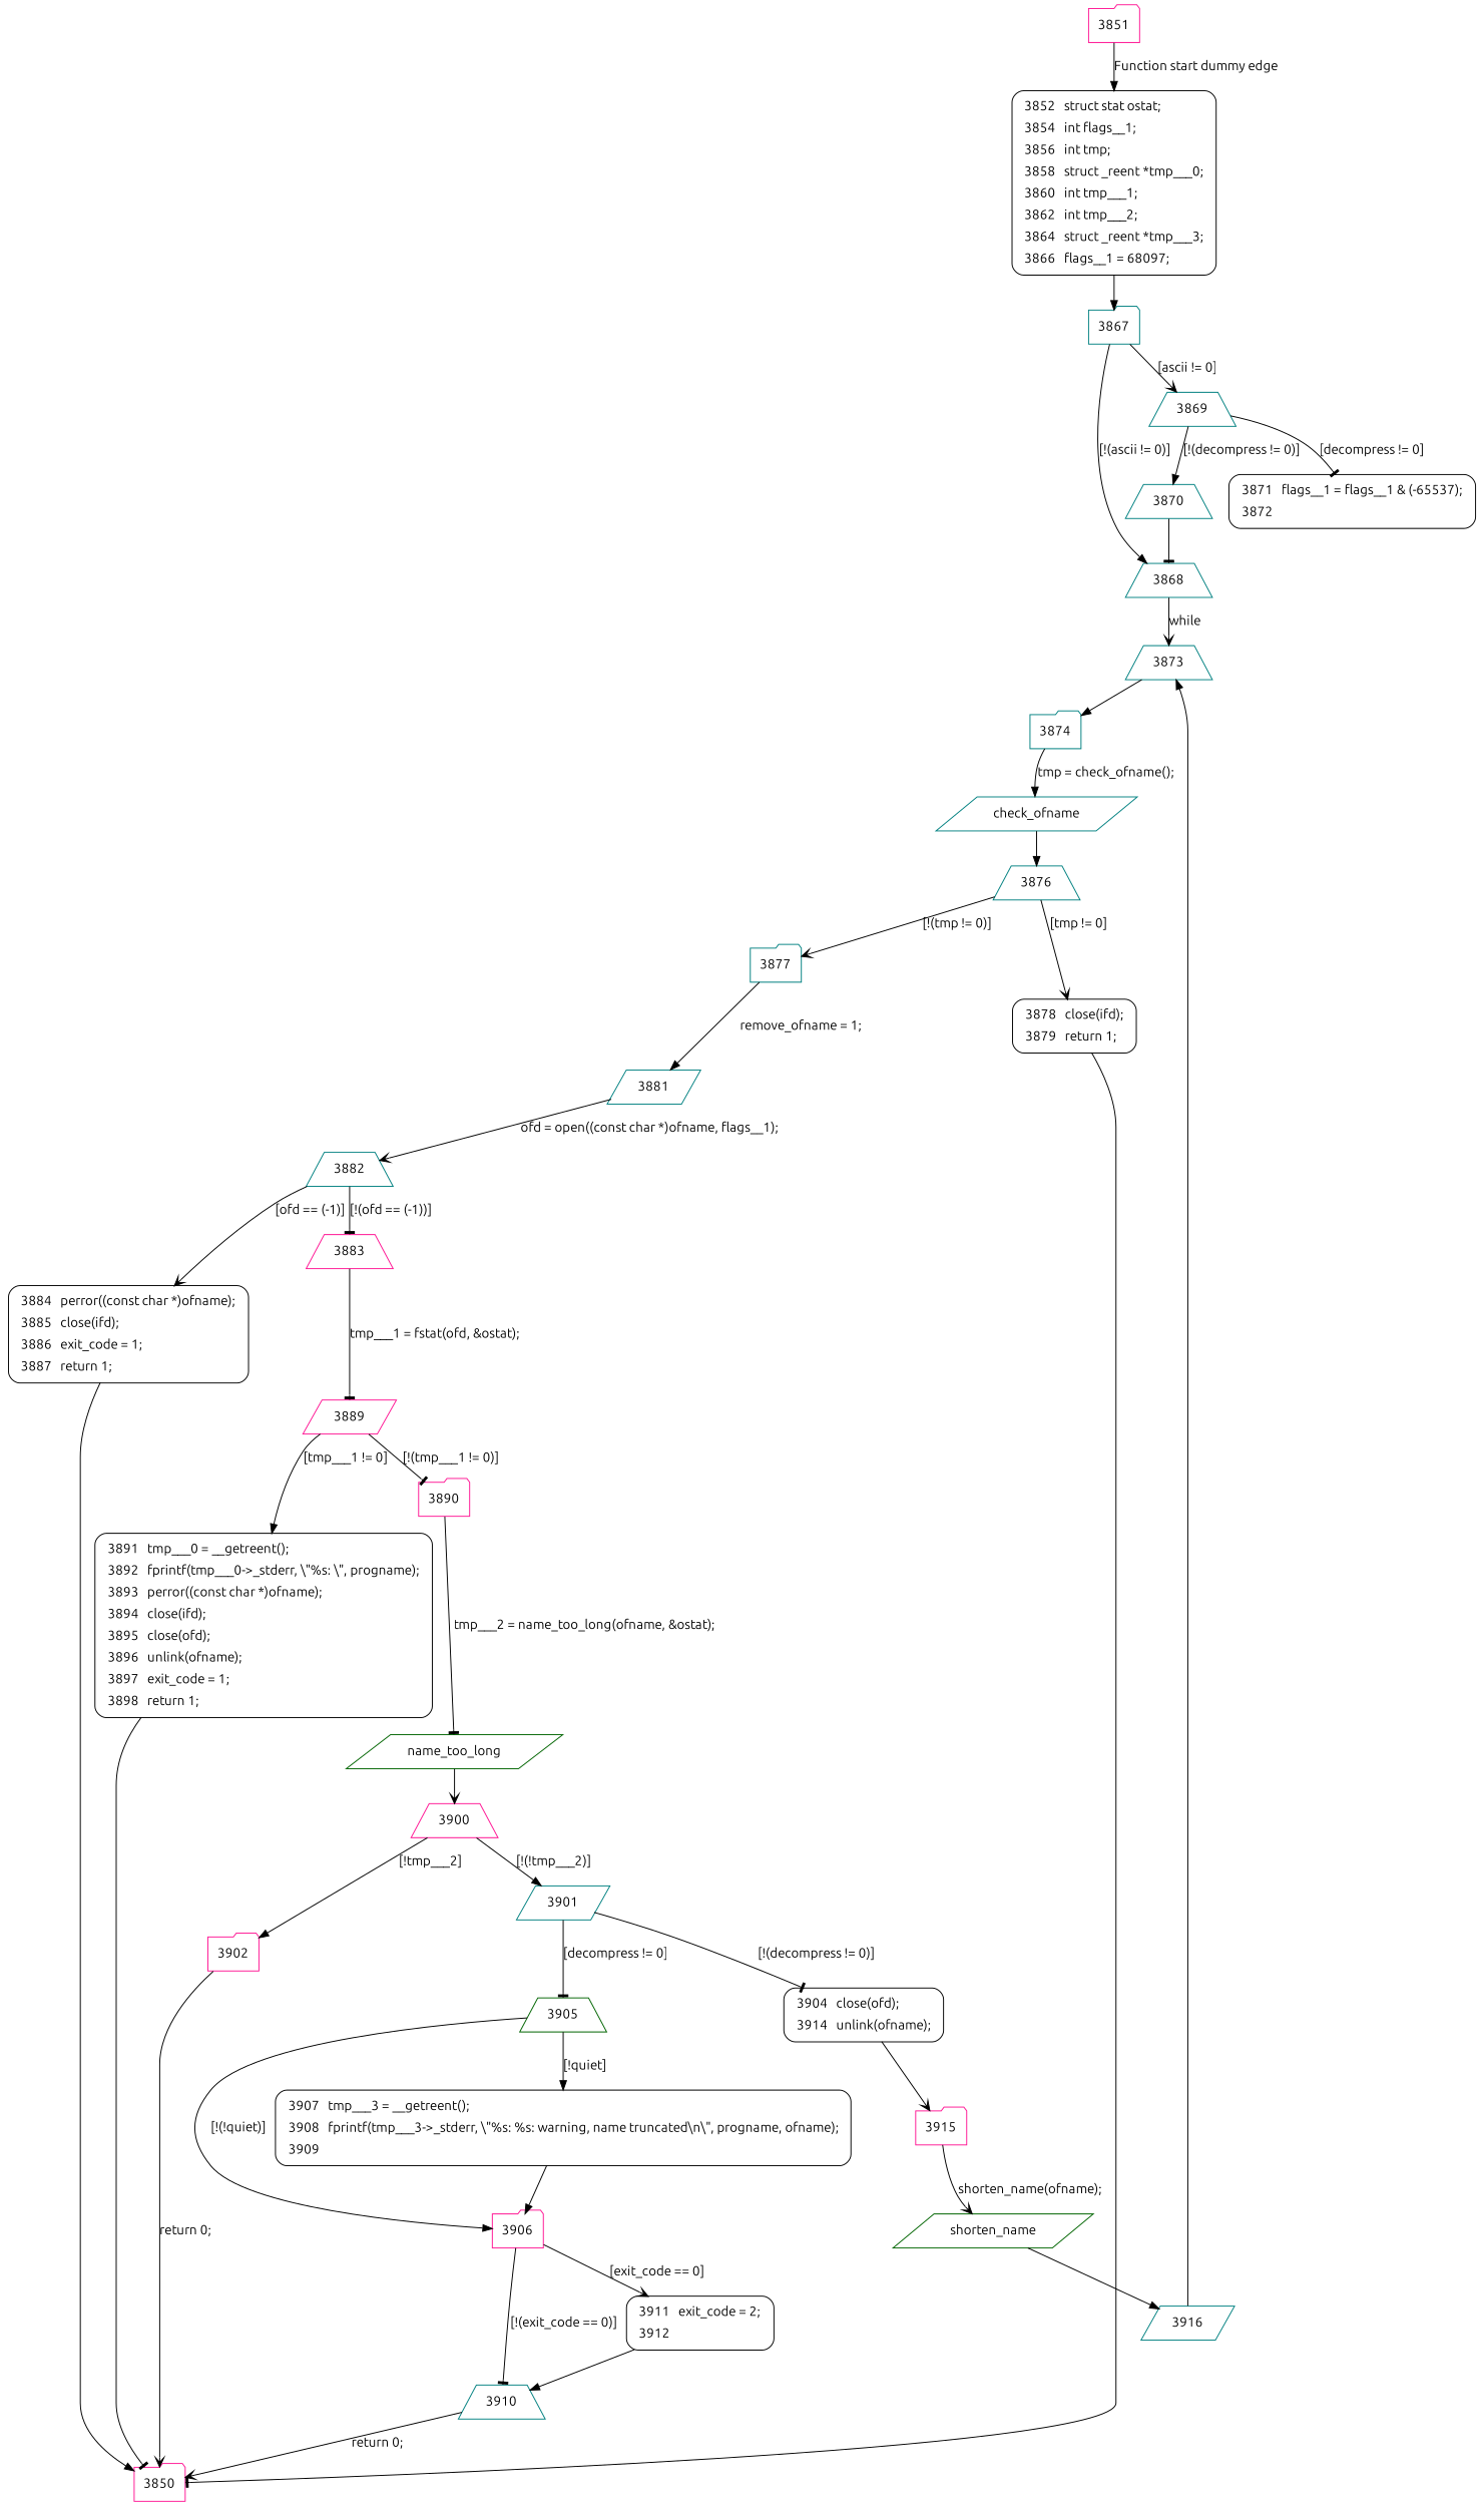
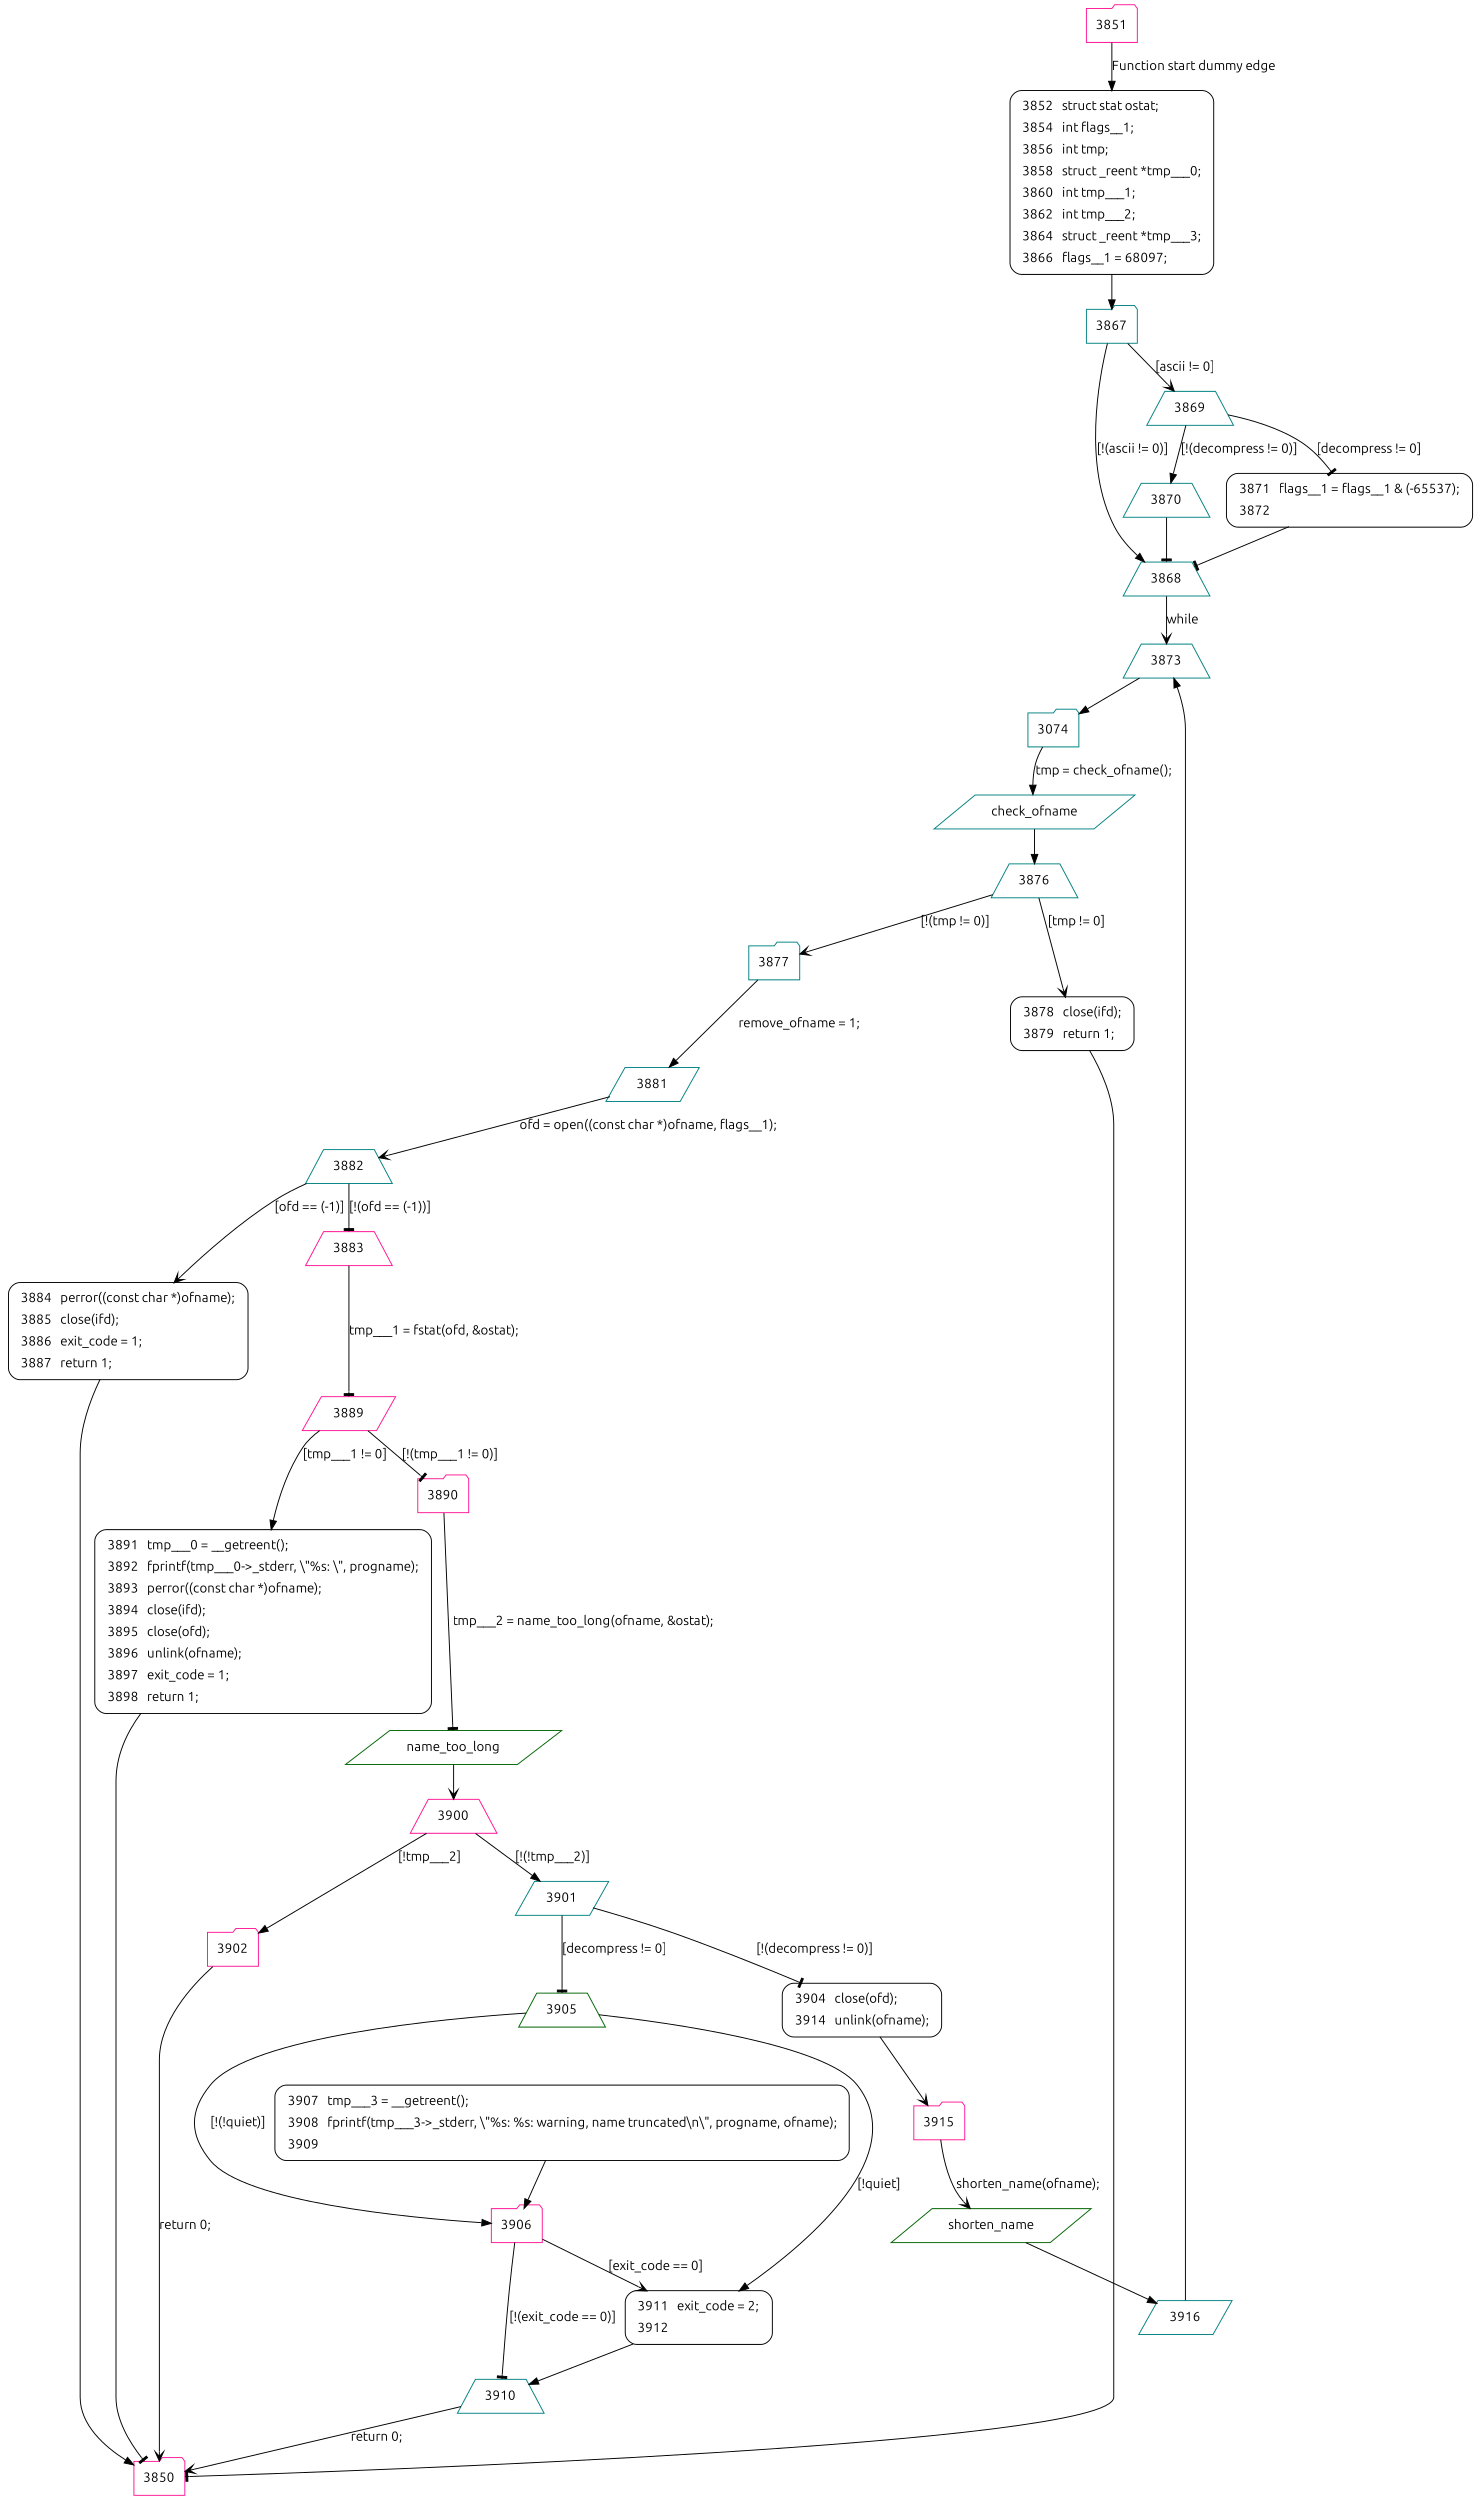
  digraph {
    fontname=Ubuntu
    node [color=teal fontname=Ubuntu shape=trapezium]
    edge [arrowhead=normal fontname=Ubuntu]
    3851 [color=deeppink shape=folder]
    n2 [fillcolor=white label=<<table border="0" cellborder="0" cellpadding="3" bgcolor="white"><tr><td align="right">3852</td><td align="left">struct stat ostat;</td></tr><tr><td align="right">3854</td><td align="left">int flags__1;</td></tr><tr><td align="right">3856</td><td align="left">int tmp;</td></tr><tr><td align="right">3858</td><td align="left">struct _reent *tmp___0;</td></tr><tr><td align="right">3860</td><td align="left">int tmp___1;</td></tr><tr><td align="right">3862</td><td align="left">int tmp___2;</td></tr><tr><td align="right">3864</td><td align="left">struct _reent *tmp___3;</td></tr><tr><td align="right">3866</td><td align="left">flags__1 = 68097;</td></tr></table>> penwidth=1 shape=Mrecord style="filled,bold" color=""]
    3867 [shape=folder]
    3868
    3869
    3873
    3870
    n8 [fillcolor=white label=<<table border="0" cellborder="0" cellpadding="3" bgcolor="white"><tr><td align="right">3871</td><td align="left">flags__1 = flags__1 &amp; (-65537);</td></tr><tr><td align="right">3872</td><td align="left"></td></tr></table>> penwidth=1 shape=Mrecord style="filled,bold" color=""]
-   3874 [shape=folder]
+   3874 [shape=folder label=3074]
    n10 [label=check_ofname shape=parallelogram]
    3876
    3877 [shape=folder]
    n13 [fillcolor=white label=<<table border="0" cellborder="0" cellpadding="3" bgcolor="white"><tr><td align="right">3878</td><td align="left">close(ifd);</td></tr><tr><td align="right">3879</td><td align="left">return 1;</td></tr></table>> penwidth=1 shape=Mrecord style="filled,bold" color=""]
    3881 [shape=parallelogram]
    3850 [color=deeppink shape=folder]
    3882
    3883 [color=deeppink]
    n18 [fillcolor=white label=<<table border="0" cellborder="0" cellpadding="3" bgcolor="white"><tr><td align="right">3884</td><td align="left">perror((const char *)ofname);</td></tr><tr><td align="right">3885</td><td align="left">close(ifd);</td></tr><tr><td align="right">3886</td><td align="left">exit_code = 1;</td></tr><tr><td align="right">3887</td><td align="left">return 1;</td></tr></table>> penwidth=1 shape=Mrecord style="filled,bold" color=""]
    3889 [color=deeppink shape=parallelogram]
    3890 [color=deeppink shape=folder]
    n21 [fillcolor=white label=<<table border="0" cellborder="0" cellpadding="3" bgcolor="white"><tr><td align="right">3891</td><td align="left">tmp___0 = __getreent();</td></tr><tr><td align="right">3892</td><td align="left">fprintf(tmp___0-&gt;_stderr, \"%s: \", progname);</td></tr><tr><td align="right">3893</td><td align="left">perror((const char *)ofname);</td></tr><tr><td align="right">3894</td><td align="left">close(ifd);</td></tr><tr><td align="right">3895</td><td align="left">close(ofd);</td></tr><tr><td align="right">3896</td><td align="left">unlink(ofname);</td></tr><tr><td align="right">3897</td><td align="left">exit_code = 1;</td></tr><tr><td align="right">3898</td><td align="left">return 1;</td></tr></table>> penwidth=1 shape=Mrecord style="filled,bold" color=""]
    n22 [color=darkgreen label=name_too_long shape=parallelogram]
    3900 [color=deeppink]
    3901 [shape=parallelogram]
    3902 [color=deeppink shape=folder]
    n26 [fillcolor=white label=<<table border="0" cellborder="0" cellpadding="3" bgcolor="white"><tr><td align="right">3904</td><td align="left">close(ofd);</td></tr><tr><td align="right">3914</td><td align="left">unlink(ofname);</td></tr></table>> penwidth=1 shape=Mrecord style="filled,bold" color=""]
    3905 [color=darkgreen]
    3915 [color=deeppink shape=folder]
    3906 [color=deeppink shape=folder]
    n30 [fillcolor=white label=<<table border="0" cellborder="0" cellpadding="3" bgcolor="white"><tr><td align="right">3907</td><td align="left">tmp___3 = __getreent();</td></tr><tr><td align="right">3908</td><td align="left">fprintf(tmp___3-&gt;_stderr, \"%s: %s: warning, name truncated\n\", progname, ofname);</td></tr><tr><td align="right">3909</td><td align="left"></td></tr></table>> penwidth=1 shape=Mrecord style="filled,bold" color=""]
    n31 [color=darkgreen label=shorten_name shape=parallelogram]
    3910
    n33 [fillcolor=white label=<<table border="0" cellborder="0" cellpadding="3" bgcolor="white"><tr><td align="right">3911</td><td align="left">exit_code = 2;</td></tr><tr><td align="right">3912</td><td align="left"></td></tr></table>> penwidth=1 shape=Mrecord style="filled,bold" color=""]
    3916 [shape=parallelogram]
    3851 -> n2 [label="Function start dummy edge"]
    n2 -> 3867
    3867 -> 3868 [label="[!(ascii != 0)]"]
    3867 -> 3869 [arrowhead=vee label="[ascii != 0]"]
    3868 -> 3873 [arrowhead=vee label=while]
    3869 -> 3870 [label="[!(decompress != 0)]"]
    3869 -> n8 [arrowhead=tee label="[decompress != 0]"]
    3873 -> 3874
    3870 -> 3868 [arrowhead=tee]
+   n8 -> 3868 [arrowhead=tee]
    3874 -> n10 [label="tmp = check_ofname();"]
    n10 -> 3876
    3876 -> 3877 [arrowhead=vee label="[!(tmp != 0)]"]
    3876 -> n13 [arrowhead=vee label="[tmp != 0]"]
    3877 -> 3881 [label="remove_ofname = 1;"]
    n13 -> 3850 [arrowhead=tee]
    3881 -> 3882 [arrowhead=vee label="ofd = open((const char *)ofname, flags__1);"]
    3882 -> 3883 [arrowhead=tee label="[!(ofd == (-1))]"]
    3882 -> n18 [arrowhead=vee label="[ofd == (-1)]"]
    3883 -> 3889 [arrowhead=tee label="tmp___1 = fstat(ofd, &ostat);"]
    n18 -> 3850
    3889 -> 3890 [arrowhead=tee label="[!(tmp___1 != 0)]"]
    3889 -> n21 [label="[tmp___1 != 0]"]
    3890 -> n22 [arrowhead=tee label="tmp___2 = name_too_long(ofname, &ostat);"]
    n21 -> 3850 [arrowhead=tee]
    n22 -> 3900 [arrowhead=vee]
    3900 -> 3901 [label="[!(!tmp___2)]"]
    3900 -> 3902 [label="[!tmp___2]"]
    3901 -> n26 [arrowhead=tee label="[!(decompress != 0)]"]
    3901 -> 3905 [arrowhead=tee label="[decompress != 0]"]
    3902 -> 3850 [arrowhead=vee label="return 0;"]
    n26 -> 3915 [arrowhead=vee]
    3905 -> 3906 [label="[!(!quiet)]"]
-   3905 -> n30 [label="[!quiet]"]
+   3905 -> n33 [label="[!quiet]"]
    3915 -> n31 [arrowhead=vee label="shorten_name(ofname);"]
    3906 -> 3910 [arrowhead=tee label="[!(exit_code == 0)]"]
    3906 -> n33 [arrowhead=vee label="[exit_code == 0]"]
    n30 -> 3906
    n31 -> 3916
    3910 -> 3850 [arrowhead=vee label="return 0;"]
    n33 -> 3910
    3916 -> 3873
  }
